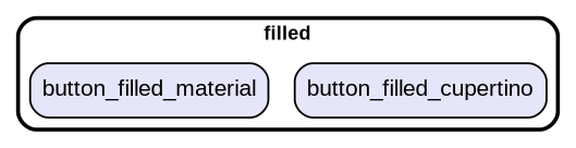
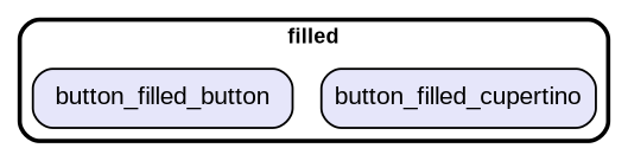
  digraph {
    fontname="Arial Black"
    fontsize=13
    penwidth=2.6
    style=rounded
    node [fillcolor=Lavender fontname=Arial fontsize=15 penwidth=1.3 shape=rect style="filled,rounded"]
    n1 [label=button_filled_cupertino]
-   n2 [label=button_filled_material]
+   n2 [label=button_filled_button]
    subgraph cluster_1 {
      label=filled
      n1
      n2
    }
  }
